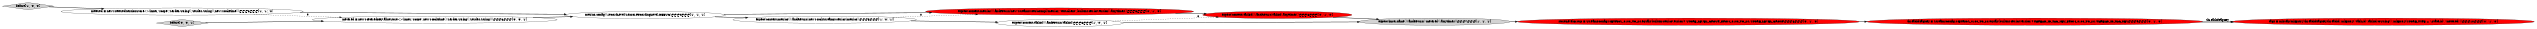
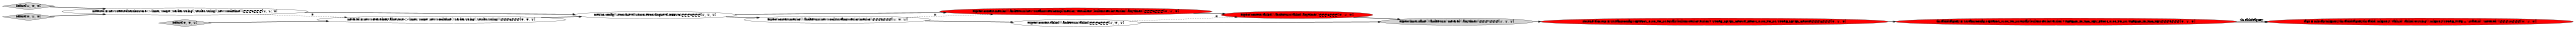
  digraph {
    rankdir=LR
    node [fillcolor=white shape=ellipse style=filled]
    edge [style=bold]
    n1 [fillcolor=lightgray label="before['1', '0', '0']" shape=diamond]
    n2 [label="metered = new MeteredSessionStore<>(inner,\"scope\",Serdes.String(),Serdes.String(),new MockTime())@@@3@@@['1', '1', '0']"]
    n3 [fillcolor=red label="expect(context.taskId()).andReturn(taskId).anyTimes()@@@6@@@['0', '1', '0']"]
    n4 [fillcolor=lightgray label="expect(inner.name()).andReturn(\"metered\").anyTimes()@@@7@@@['1', '1', '1']"]
+   n5 [fillcolor=lightgray label="before['0', '1', '0']" shape=diamond]
    n6 [fillcolor=red label="expect(context.metrics()).andReturn(new StreamsMetricsImpl(metrics,\"test-client\",builtInMetricsVersion)).anyTimes()@@@5@@@['0', '1', '0']"]
    n7 [fillcolor=lightgray label="before['0', '0', '1']" shape=diamond]
    n8 [label="metered = new MeteredKeyValueStore<>(inner,\"scope\",new MockTime(),Serdes.String(),Serdes.String())@@@3@@@['0', '0', '1']"]
    n9 [fillcolor=red label="tags = mkMap(mkEntry(threadIdTagKey,threadId),mkEntry(\"task-id\",taskId.toString()),mkEntry(STORE_TYPE + \"-state-id\",\"metered\"))@@@10@@@['0', '1', '0']"]
    n10 [label="metrics.config().recordLevel(Sensor.RecordingLevel.DEBUG)@@@4@@@['1', '1', '1']"]
    n11 [label="expect(context.metrics()).andReturn(new MockStreamsMetrics(metrics))@@@5@@@['1', '0', '1']"]
    n12 [label="expect(context.taskId()).andReturn(taskId)@@@6@@@['1', '0', '1']"]
    n13 [fillcolor=red label="storeLevelGroup = StreamsConfig.METRICS_0100_TO_24.equals(builtInMetricsVersion)? STORE_LEVEL_GROUP_FROM_0100_TO_24: STORE_LEVEL_GROUP@@@8@@@['0', '1', '0']"]
    n14 [fillcolor=red label="threadIdTagKey = StreamsConfig.METRICS_0100_TO_24.equals(builtInMetricsVersion)? THREAD_ID_TAG_KEY_FROM_0100_TO_24: THREAD_ID_TAG_KEY@@@9@@@['0', '1', '0']"]
    n1 -> n2
    n2 -> n8 [label=0 style=dashed]
    n2 -> n10
    n3 -> n4
    n4 -> n13
+   n5 -> n2
    n6 -> n3
    n7 -> n8
    n8 -> n10
    n10 -> n6
    n10 -> n11
    n11 -> n6 [label=0 style=dashed]
    n11 -> n12
    n12 -> n3 [label=0 style=dashed]
    n12 -> n4
    n13 -> n14
    n14 -> n9 [label=threadIdTagKey style=solid]
    n14 -> n9
  }
